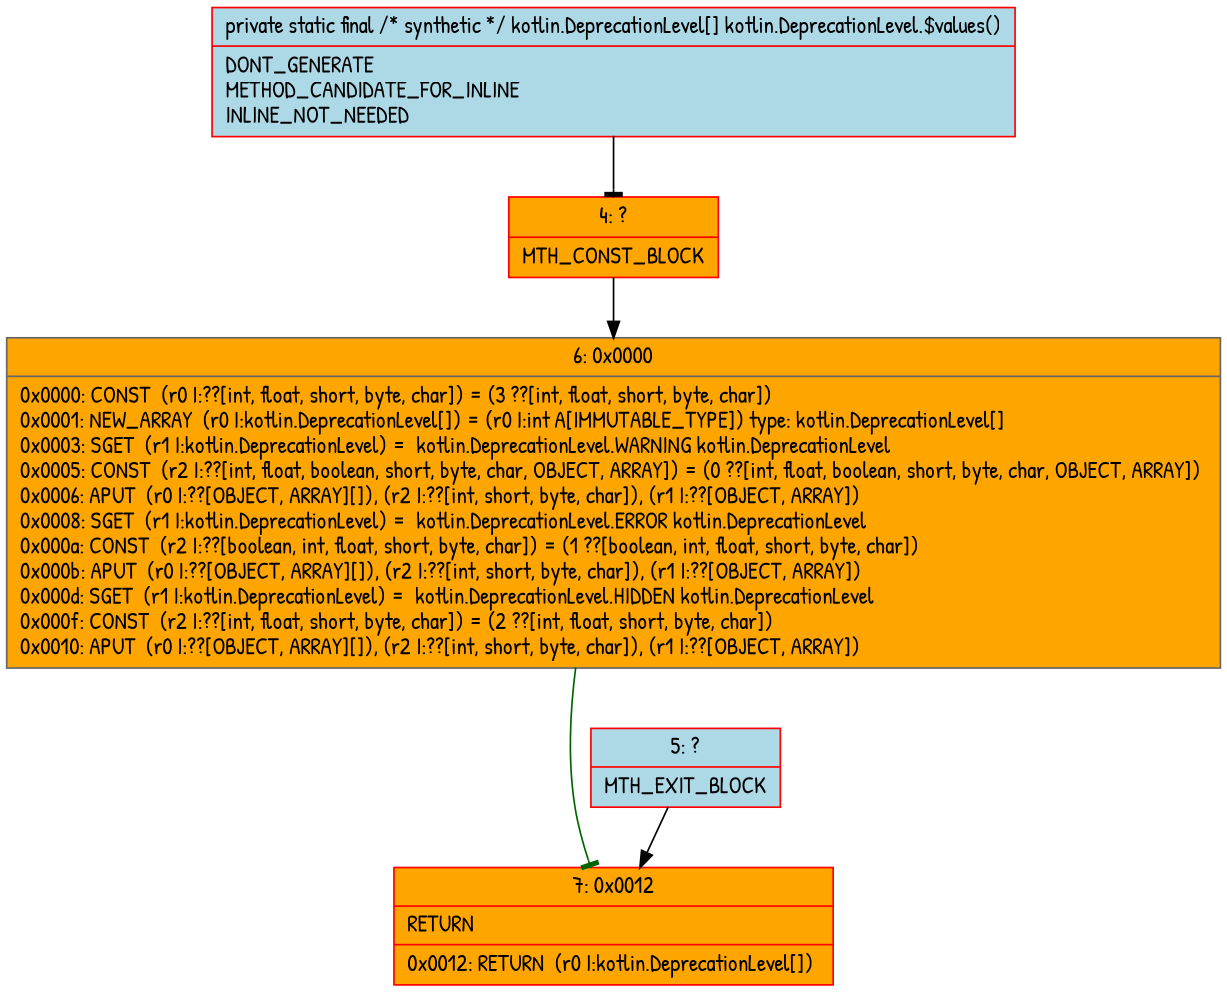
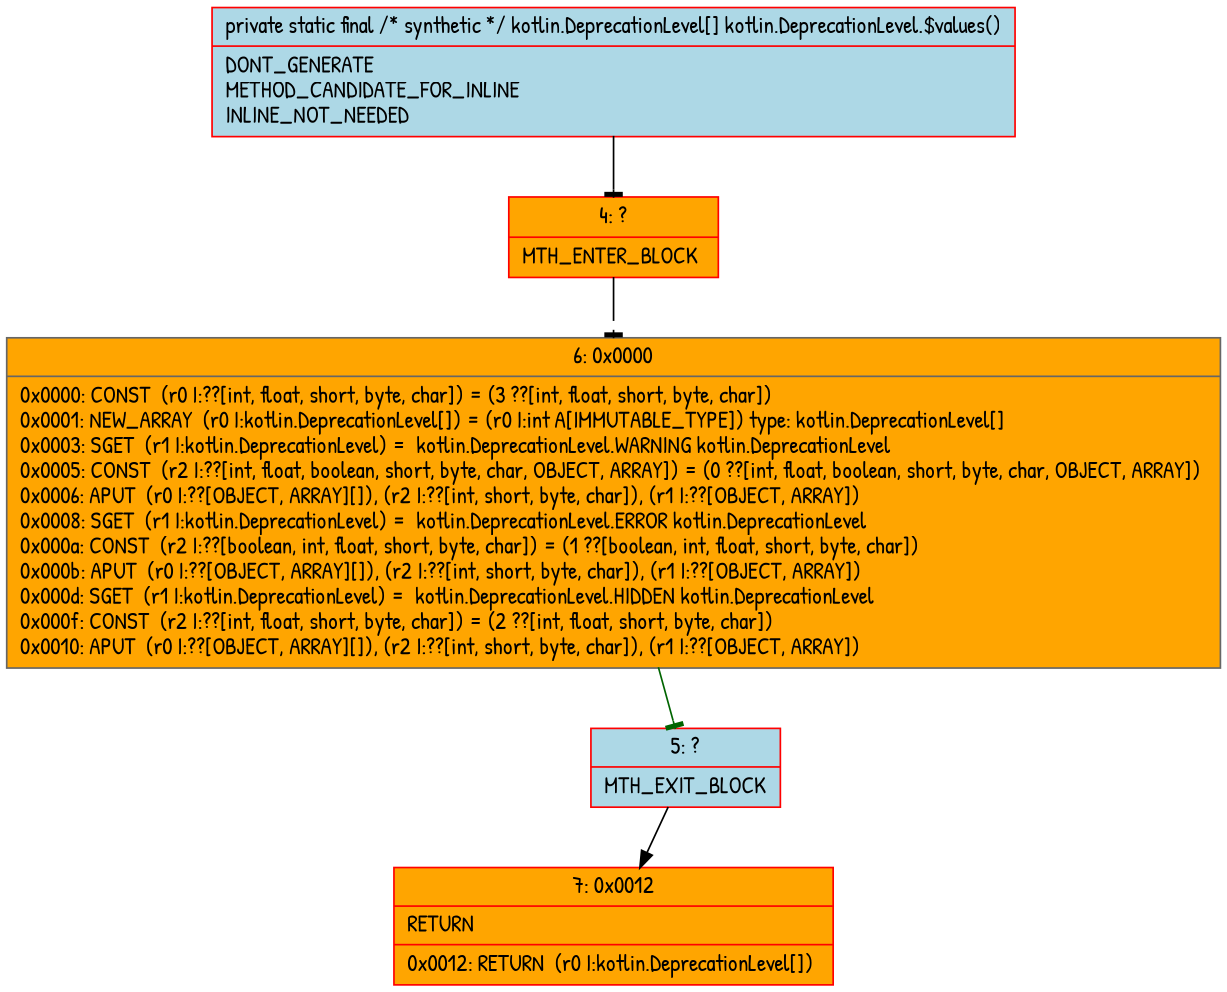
  digraph {
    fontname="Patrick Hand"
    node [color=red fillcolor=orange fontname="Patrick Hand" shape=record style=filled]
    edge [arrowhead=normal color=black fontname="Patrick Hand"]
-   n1 [label="{4\:\ ?|MTH_CONST_BLOCK\l}"]
+   n1 [label="{4\:\ ?|MTH_ENTER_BLOCK\l}"]
    n2 [color=gray40 label="{6\:\ 0x0000|0x0000: CONST  (r0 I:??[int, float, short, byte, char]) = (3 ??[int, float, short, byte, char]) \l0x0001: NEW_ARRAY  (r0 I:kotlin.DeprecationLevel[]) = (r0 I:int A[IMMUTABLE_TYPE]) type: kotlin.DeprecationLevel[] \l0x0003: SGET  (r1 I:kotlin.DeprecationLevel) =  kotlin.DeprecationLevel.WARNING kotlin.DeprecationLevel \l0x0005: CONST  (r2 I:??[int, float, boolean, short, byte, char, OBJECT, ARRAY]) = (0 ??[int, float, boolean, short, byte, char, OBJECT, ARRAY]) \l0x0006: APUT  (r0 I:??[OBJECT, ARRAY][]), (r2 I:??[int, short, byte, char]), (r1 I:??[OBJECT, ARRAY]) \l0x0008: SGET  (r1 I:kotlin.DeprecationLevel) =  kotlin.DeprecationLevel.ERROR kotlin.DeprecationLevel \l0x000a: CONST  (r2 I:??[boolean, int, float, short, byte, char]) = (1 ??[boolean, int, float, short, byte, char]) \l0x000b: APUT  (r0 I:??[OBJECT, ARRAY][]), (r2 I:??[int, short, byte, char]), (r1 I:??[OBJECT, ARRAY]) \l0x000d: SGET  (r1 I:kotlin.DeprecationLevel) =  kotlin.DeprecationLevel.HIDDEN kotlin.DeprecationLevel \l0x000f: CONST  (r2 I:??[int, float, short, byte, char]) = (2 ??[int, float, short, byte, char]) \l0x0010: APUT  (r0 I:??[OBJECT, ARRAY][]), (r2 I:??[int, short, byte, char]), (r1 I:??[OBJECT, ARRAY]) \l}"]
    n3 [label="{7\:\ 0x0012|RETURN\l|0x0012: RETURN  (r0 I:kotlin.DeprecationLevel[]) \l}"]
    n4 [fillcolor=lightblue label="{5\:\ ?|MTH_EXIT_BLOCK\l}"]
    n5 [fillcolor=lightblue label="{private static final \/* synthetic *\/ kotlin.DeprecationLevel[] kotlin.DeprecationLevel.$values()  | DONT_GENERATE\lMETHOD_CANDIDATE_FOR_INLINE\lINLINE_NOT_NEEDED\l}"]
-   n1 -> n2
-   n2 -> n3 [arrowhead=tee color=darkgreen]
+   n1 -> n2 [arrowhead=tee]
+   n2 -> n4 [arrowhead=tee color=darkgreen]
    n4 -> n3
    n5 -> n1 [arrowhead=tee]
  }
